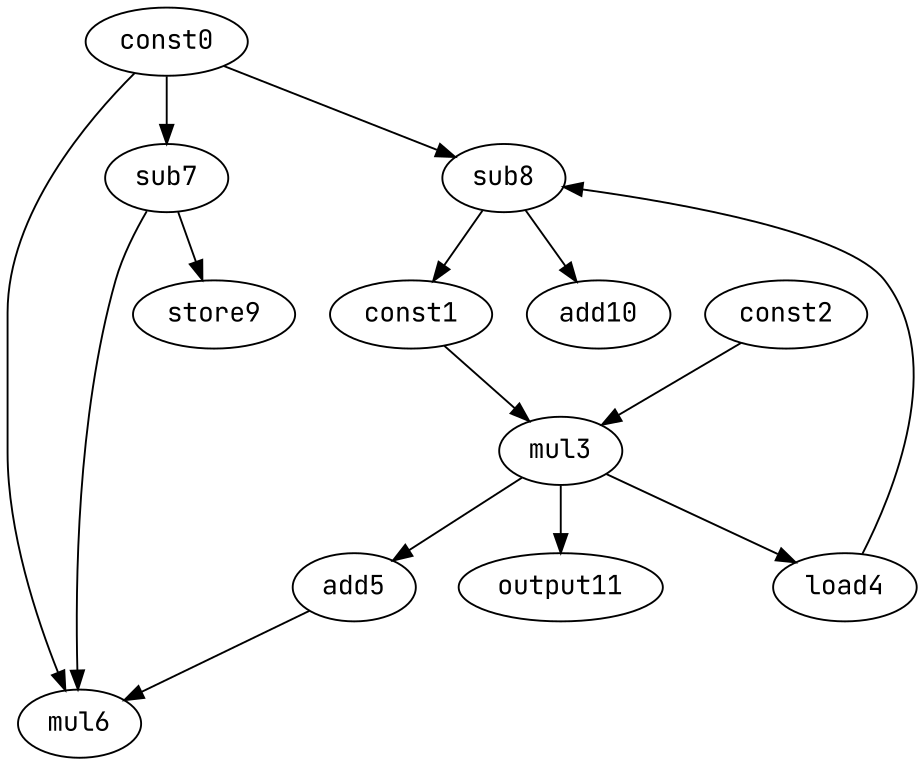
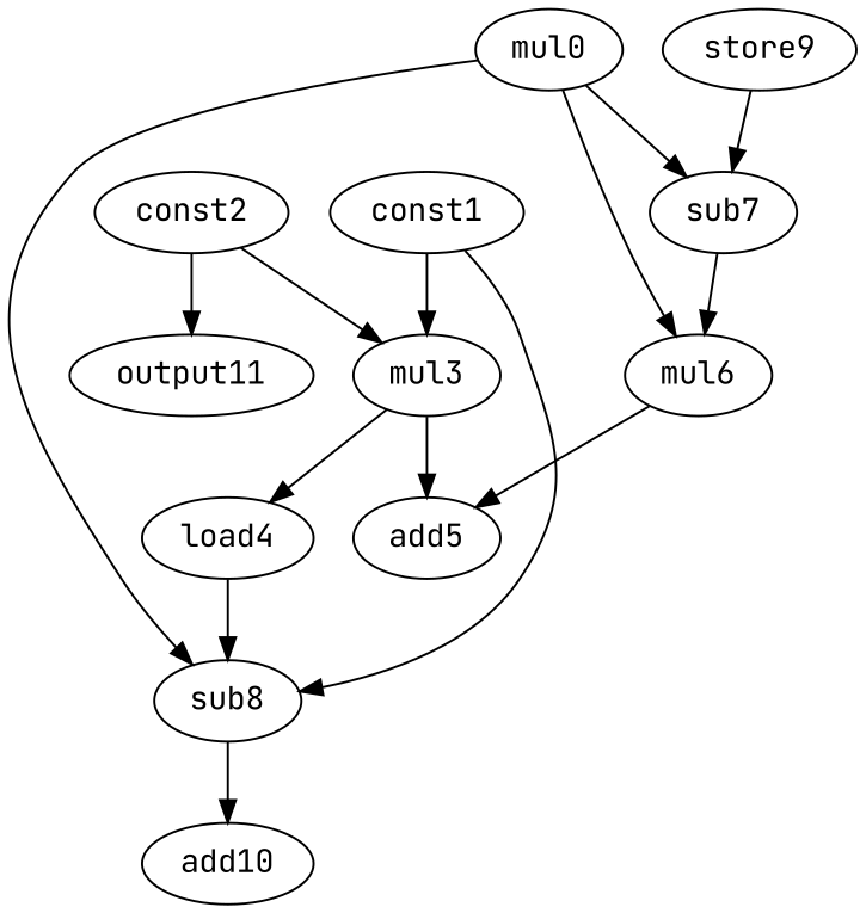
  digraph {
    fontname="JetBrains Mono"
    node [fontname="JetBrains Mono" opcode=const]
    edge [fontname="JetBrains Mono" operand=0]
    mul6 [opcode=mul]
-   const0
+   const0 [label=mul0]
    sub7 [opcode=sub]
    sub8 [opcode=sub]
    add5 [opcode=add]
    store9 [opcode=store]
    mul3 [opcode=mul]
    const1
    load4 [opcode=load]
    n10 [label=add10 opcode=output]
    const2
    output11 [opcode=output]
    const0 -> mul6
    const0 -> sub7
    const0 -> sub8
    sub7 -> mul6 [operand=1]
-   sub7 -> store9 [operand=1]
+   store9 -> sub7 [operand=1]
    sub8 -> n10
-   add5 -> mul6 [operand=1]
+   mul6 -> add5 [operand=1]
    mul3 -> add5 [operand=1]
    mul3 -> load4
-   sub8 -> const1
+   const1 -> sub8
    const1 -> mul3
    load4 -> sub8 [operand=1]
    const2 -> mul3 [operand=1]
-   mul3 -> output11
+   const2 -> output11
  }
